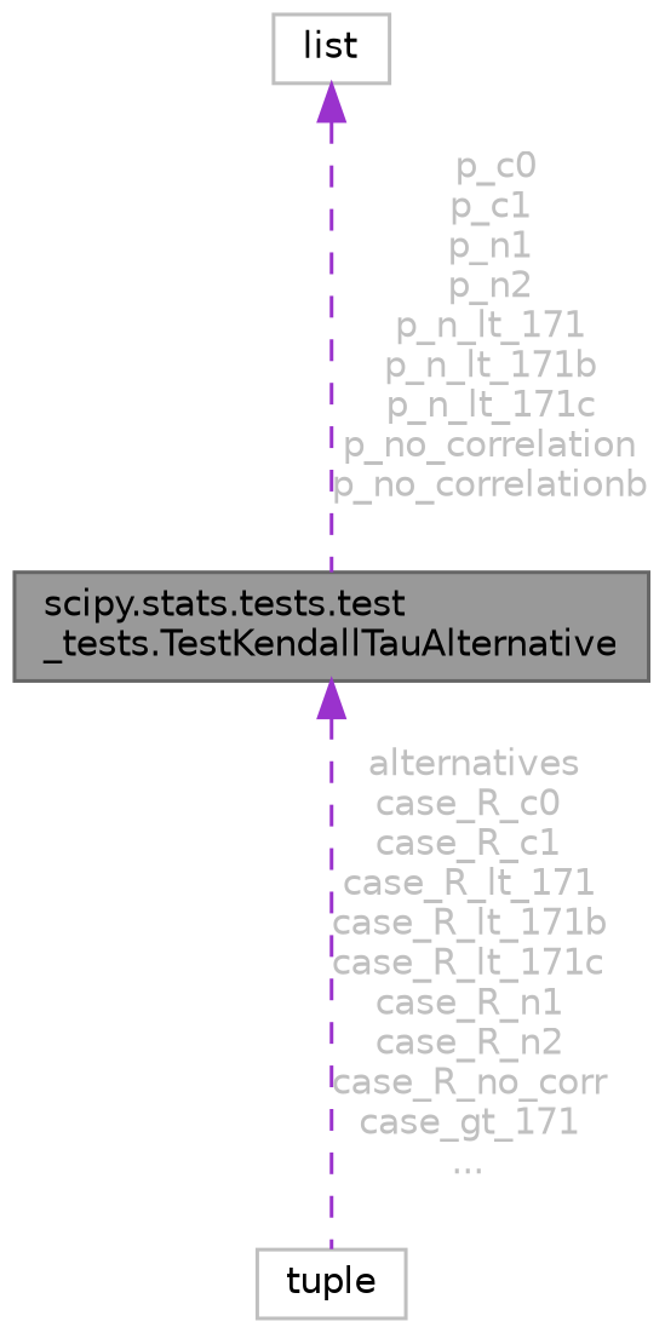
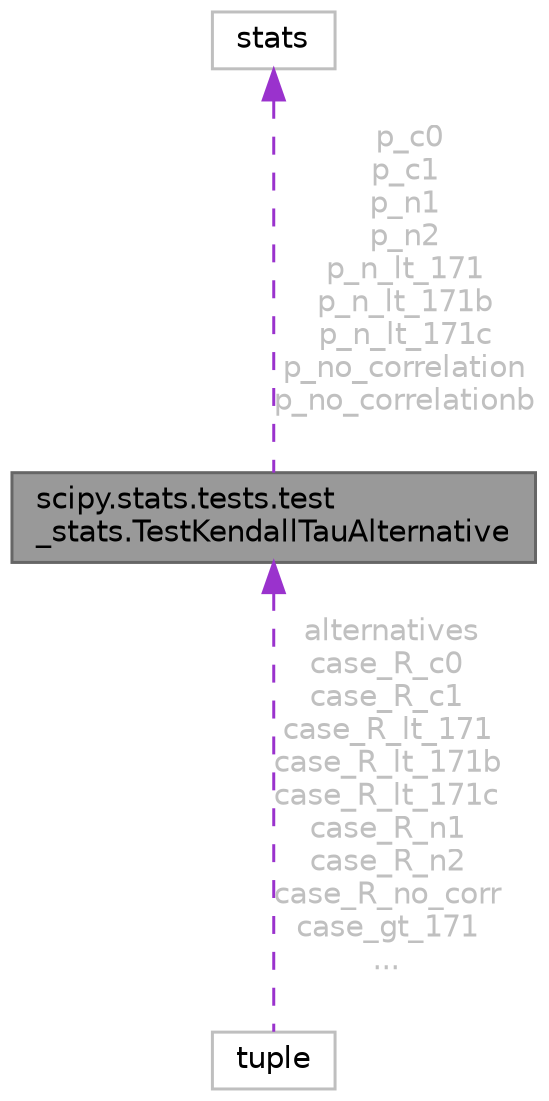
  digraph {
    node [color=grey75 fillcolor=white fontname=Helvetica fontsize=10 shape=box style=filled]
    edge [color=darkorchid3 dir=back fontcolor=grey fontname=Helvetica fontsize=10 labelfontname=Helvetica labelfontsize=10 style=dashed]
-   n1 [color=gray40 fillcolor=grey60 fontcolor=black height=0.2 label="scipy.stats.tests.test\l_tests.TestKendallTauAlternative" width=0.4]
+   n1 [color=gray40 fillcolor=grey60 fontcolor=black height=0.2 label="scipy.stats.tests.test\l_stats.TestKendallTauAlternative" width=0.4]
    n2 [height=0.2 label=tuple width=0.4]
-   n3 [height=0.2 label=list width=0.4]
+   n3 [height=0.2 label=stats width=0.4]
    n1 -> n2 [label=" alternatives\ncase_R_c0\ncase_R_c1\ncase_R_lt_171\ncase_R_lt_171b\ncase_R_lt_171c\ncase_R_n1\ncase_R_n2\ncase_R_no_corr\ncase_gt_171\n..."]
    n3 -> n1 [label=" p_c0\np_c1\np_n1\np_n2\np_n_lt_171\np_n_lt_171b\np_n_lt_171c\np_no_correlation\np_no_correlationb"]
  }
